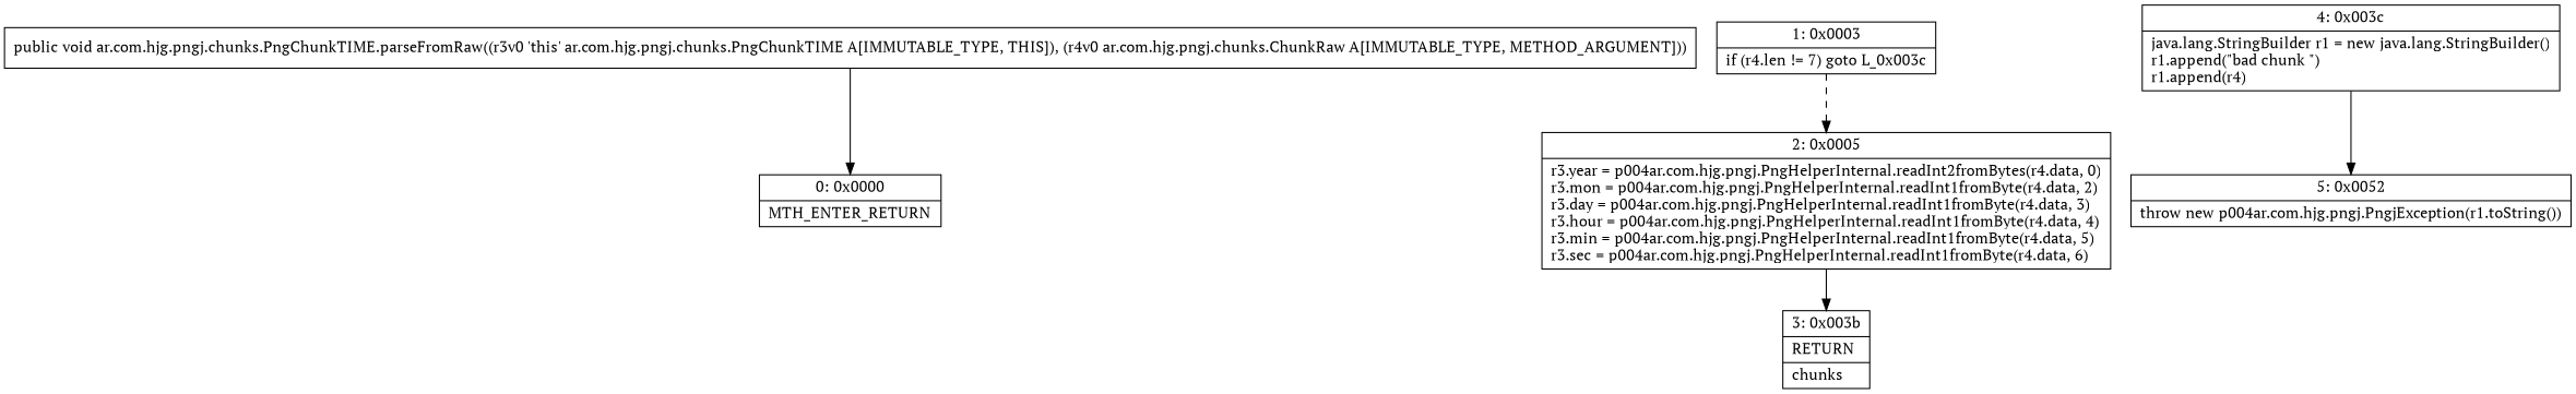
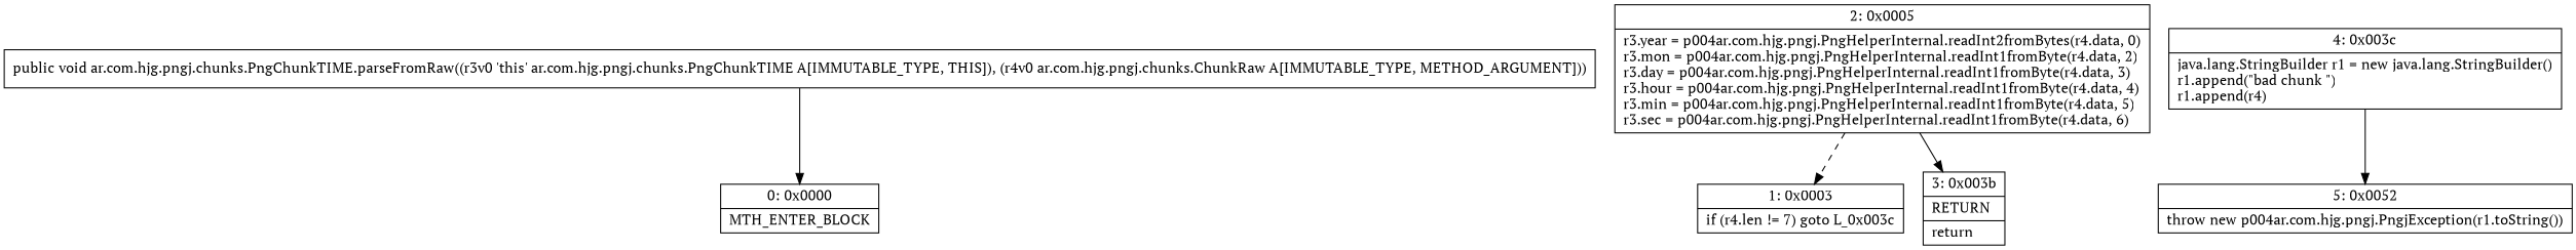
  digraph {
    fontname="PT Serif"
    node [fontname="PT Serif" shape=record]
    edge [fontname="PT Serif"]
-   n1 [label="{0\:\ 0x0000|MTH_ENTER_RETURN\l}"]
+   n1 [label="{0\:\ 0x0000|MTH_ENTER_BLOCK\l}"]
    n2 [label="{1\:\ 0x0003|if (r4.len != 7) goto L_0x003c\l}"]
    n3 [label="{2\:\ 0x0005|r3.year = p004ar.com.hjg.pngj.PngHelperInternal.readInt2fromBytes(r4.data, 0)\lr3.mon = p004ar.com.hjg.pngj.PngHelperInternal.readInt1fromByte(r4.data, 2)\lr3.day = p004ar.com.hjg.pngj.PngHelperInternal.readInt1fromByte(r4.data, 3)\lr3.hour = p004ar.com.hjg.pngj.PngHelperInternal.readInt1fromByte(r4.data, 4)\lr3.min = p004ar.com.hjg.pngj.PngHelperInternal.readInt1fromByte(r4.data, 5)\lr3.sec = p004ar.com.hjg.pngj.PngHelperInternal.readInt1fromByte(r4.data, 6)\l}"]
-   n4 [label="{3\:\ 0x003b|RETURN\l|chunks\l}"]
+   n4 [label="{3\:\ 0x003b|RETURN\l|return\l}"]
    n5 [label="{4\:\ 0x003c|java.lang.StringBuilder r1 = new java.lang.StringBuilder()\lr1.append(\"bad chunk \")\lr1.append(r4)\l}"]
    n6 [label="{5\:\ 0x0052|throw new p004ar.com.hjg.pngj.PngjException(r1.toString())\l}"]
    n7 [label="{public void ar.com.hjg.pngj.chunks.PngChunkTIME.parseFromRaw((r3v0 'this' ar.com.hjg.pngj.chunks.PngChunkTIME A[IMMUTABLE_TYPE, THIS]), (r4v0 ar.com.hjg.pngj.chunks.ChunkRaw A[IMMUTABLE_TYPE, METHOD_ARGUMENT])) }"]
-   n2 -> n3 [style=dashed]
+   n3 -> n2 [style=dashed]
    n3 -> n4
    n5 -> n6
    n7 -> n1
  }
